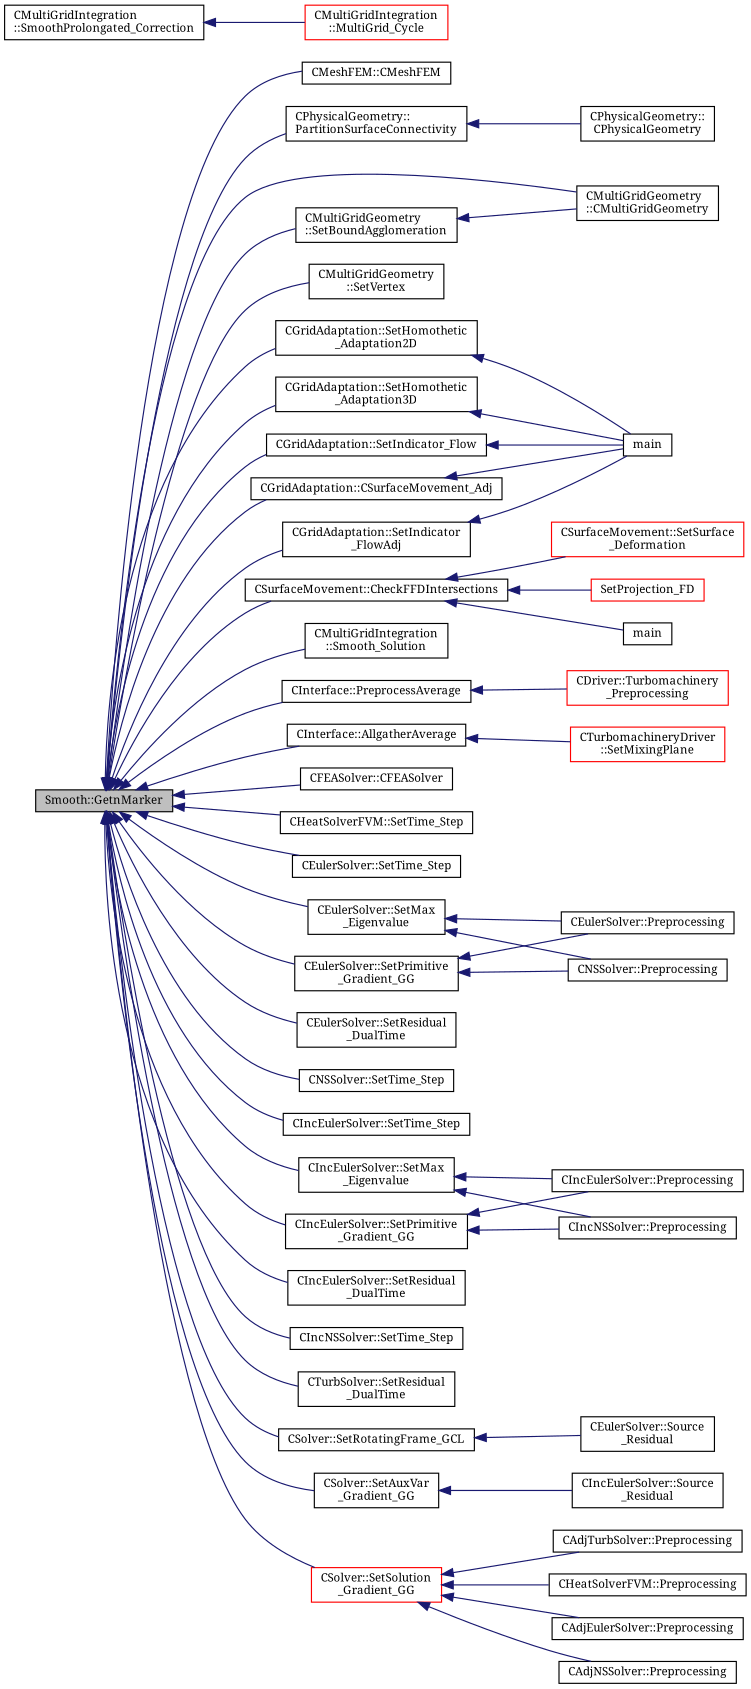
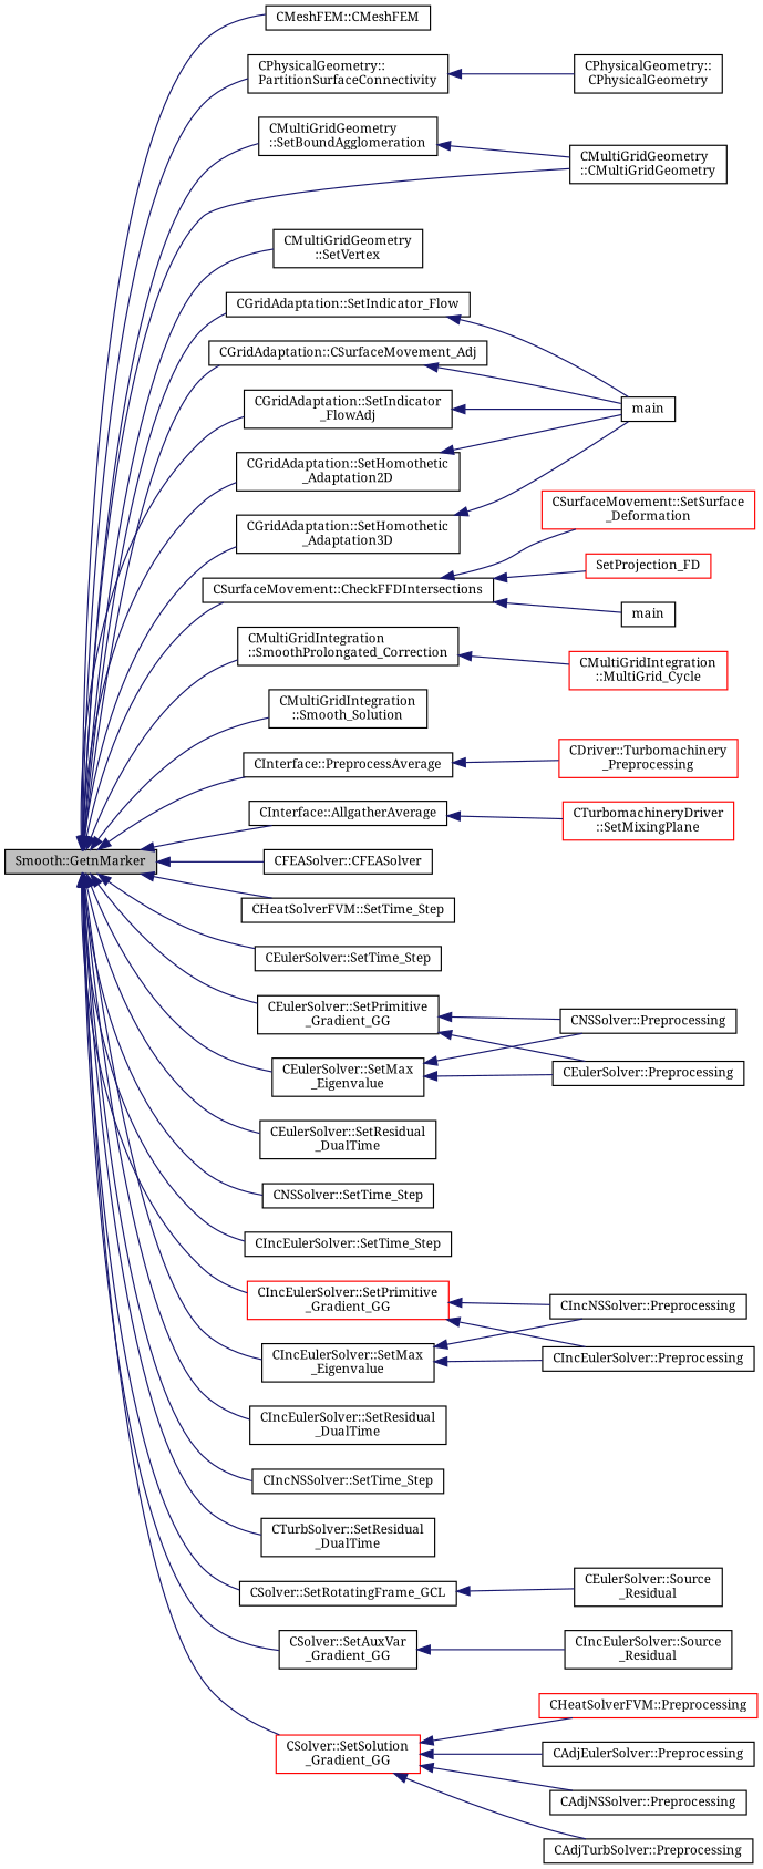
  digraph {
    fontname="Noto Serif"
    rankdir=LR
    node [color=black fillcolor=white fontname="Noto Serif" fontsize=10 shape=record style=filled]
    edge [color=midnightblue dir=back fontname="Noto Serif" fontsize=10 labelfontname=Helvetica labelfontsize=10 style=solid]
    n1 [fillcolor=grey75 fontcolor=black height=0.2 label="Smooth::GetnMarker" width=0.4]
    n2 [height=0.2 label="CMeshFEM::CMeshFEM" width=0.4]
    n3 [height=0.2 label="CPhysicalGeometry::\lPartitionSurfaceConnectivity" width=0.4]
    n4 [height=0.2 label="CMultiGridGeometry\l::CMultiGridGeometry" width=0.4]
    n5 [height=0.2 label="CMultiGridGeometry\l::SetBoundAgglomeration" width=0.4]
    n6 [height=0.2 label="CMultiGridGeometry\l::SetVertex" width=0.4]
    n7 [height=0.2 label="CGridAdaptation::SetHomothetic\l_Adaptation2D" width=0.4]
    n8 [height=0.2 label="CGridAdaptation::SetHomothetic\l_Adaptation3D" width=0.4]
    n9 [height=0.2 label="CGridAdaptation::SetIndicator_Flow" width=0.4]
    n10 [height=0.2 label="CGridAdaptation::CSurfaceMovement_Adj" width=0.4]
    n11 [height=0.2 label="CGridAdaptation::SetIndicator\l_FlowAdj" width=0.4]
    n12 [height=0.2 label="CSurfaceMovement::CheckFFDIntersections" width=0.4]
    n13 [height=0.2 label="CMultiGridIntegration\l::SmoothProlongated_Correction" width=0.4]
    n14 [height=0.2 label="CMultiGridIntegration\l::Smooth_Solution" width=0.4]
    n15 [height=0.2 label="CInterface::PreprocessAverage" width=0.4]
    n16 [height=0.2 label="CInterface::AllgatherAverage" width=0.4]
    n17 [height=0.2 label="CFEASolver::CFEASolver" width=0.4]
    n18 [height=0.2 label="CHeatSolverFVM::SetTime_Step" width=0.4]
    n19 [height=0.2 label="CEulerSolver::SetTime_Step" width=0.4]
    n20 [height=0.2 label="CEulerSolver::SetMax\l_Eigenvalue" width=0.4]
    n21 [height=0.2 label="CEulerSolver::SetPrimitive\l_Gradient_GG" width=0.4]
    n22 [height=0.2 label="CEulerSolver::SetResidual\l_DualTime" width=0.4]
    n23 [height=0.2 label="CNSSolver::SetTime_Step" width=0.4]
    n24 [height=0.2 label="CIncEulerSolver::SetTime_Step" width=0.4]
    n25 [height=0.2 label="CIncEulerSolver::SetMax\l_Eigenvalue" width=0.4]
-   n26 [height=0.2 label="CIncEulerSolver::SetPrimitive\l_Gradient_GG" width=0.4]
+   n26 [color=red height=0.2 label="CIncEulerSolver::SetPrimitive\l_Gradient_GG" width=0.4]
    n27 [height=0.2 label="CIncEulerSolver::SetResidual\l_DualTime" width=0.4]
    n28 [height=0.2 label="CIncNSSolver::SetTime_Step" width=0.4]
    n29 [height=0.2 label="CTurbSolver::SetResidual\l_DualTime" width=0.4]
    n30 [height=0.2 label="CSolver::SetRotatingFrame_GCL" width=0.4]
    n31 [height=0.2 label="CSolver::SetAuxVar\l_Gradient_GG" width=0.4]
    n32 [color=red height=0.2 label="CSolver::SetSolution\l_Gradient_GG" width=0.4]
    n33 [height=0.2 label="CPhysicalGeometry::\lCPhysicalGeometry" width=0.4]
    n34 [height=0.2 label=main width=0.4]
    n35 [color=red height=0.2 label="CSurfaceMovement::SetSurface\l_Deformation" width=0.4]
    n36 [color=red height=0.2 label=SetProjection_FD width=0.4]
    n37 [height=0.2 label=main width=0.4]
    n38 [color=red height=0.2 label="CMultiGridIntegration\l::MultiGrid_Cycle" width=0.4]
    n39 [color=red height=0.2 label="CDriver::Turbomachinery\l_Preprocessing" width=0.4]
    n40 [color=red height=0.2 label="CTurbomachineryDriver\l::SetMixingPlane" width=0.4]
    n41 [height=0.2 label="CEulerSolver::Preprocessing" width=0.4]
    n42 [height=0.2 label="CNSSolver::Preprocessing" width=0.4]
    n43 [height=0.2 label="CIncEulerSolver::Preprocessing" width=0.4]
    n44 [height=0.2 label="CIncNSSolver::Preprocessing" width=0.4]
    n45 [height=0.2 label="CEulerSolver::Source\l_Residual" width=0.4]
    n46 [height=0.2 label="CIncEulerSolver::Source\l_Residual" width=0.4]
    n47 [height=0.2 label="CAdjEulerSolver::Preprocessing" width=0.4]
    n48 [height=0.2 label="CAdjNSSolver::Preprocessing" width=0.4]
    n49 [height=0.2 label="CAdjTurbSolver::Preprocessing" width=0.4]
-   n50 [height=0.2 label="CHeatSolverFVM::Preprocessing" width=0.4]
+   n50 [color=red height=0.2 label="CHeatSolverFVM::Preprocessing" width=0.4]
    n1 -> n2
    n1 -> n3
    n1 -> n4
    n1 -> n5
    n1 -> n6
    n1 -> n7
    n1 -> n8
    n1 -> n9
    n1 -> n10
    n1 -> n11
    n1 -> n12
+   n1 -> n13
    n1 -> n14
    n1 -> n15
    n1 -> n16
    n1 -> n17
    n1 -> n18
    n1 -> n19
    n1 -> n20
    n1 -> n21
    n1 -> n22
    n1 -> n23
    n1 -> n24
    n1 -> n25
    n1 -> n26
    n1 -> n27
    n1 -> n28
    n1 -> n29
    n1 -> n30
    n1 -> n31
    n1 -> n32
    n3 -> n33
    n5 -> n4
    n7 -> n34
    n8 -> n34
    n9 -> n34
    n10 -> n34
    n11 -> n34
    n12 -> n35
    n12 -> n36
    n12 -> n37
    n13 -> n38
    n15 -> n39
    n16 -> n40
    n20 -> n41
    n20 -> n42
    n21 -> n41
    n21 -> n42
    n25 -> n43
    n25 -> n44
    n26 -> n43
    n26 -> n44
    n30 -> n45
    n31 -> n46
    n32 -> n47
    n32 -> n48
    n32 -> n49
    n32 -> n50
  }
